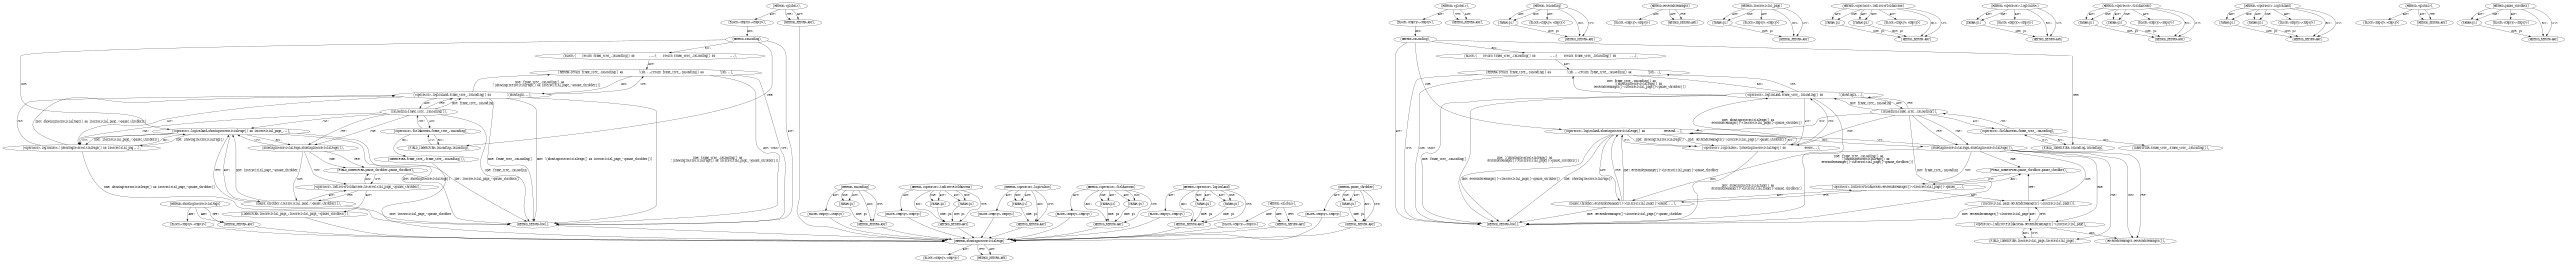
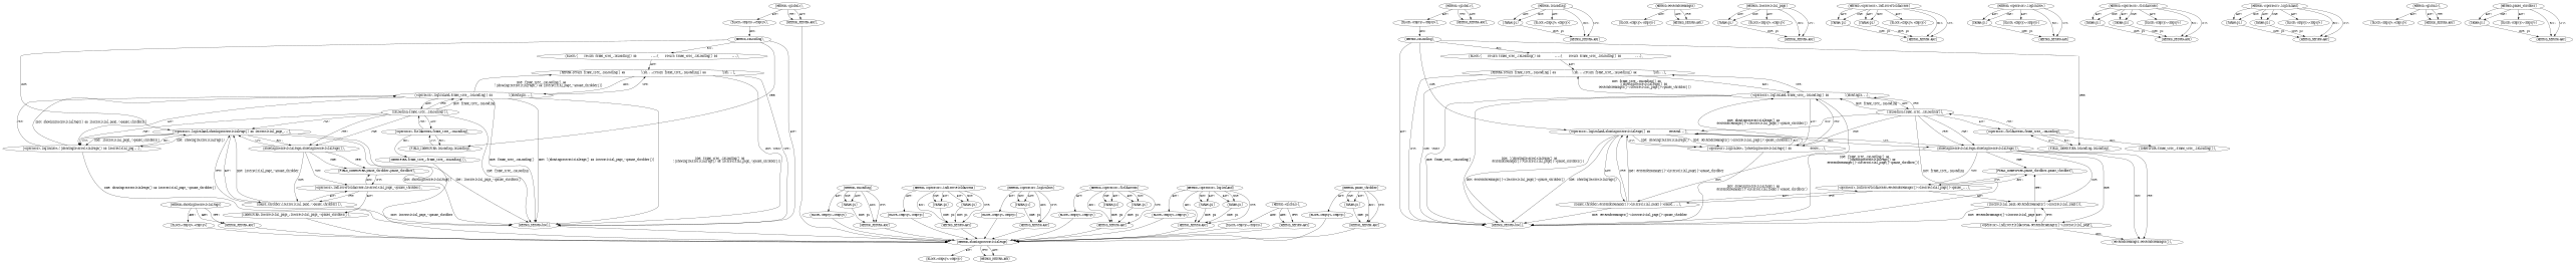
  digraph {
    fontname="Courier Prime"
    node [fontname="Courier Prime"]
    edge [fontname="Courier Prime"]
    n1 [label=<(METHOD,ShowingInterstitialPage)>]
    n2 [label=<(BLOCK,&lt;empty&gt;,&lt;empty&gt;)>]
    n3 [label=<(METHOD_RETURN,ANY)>]
    n4 [label=<(METHOD,&lt;global&gt;)<SUB>1</SUB>>]
    n5 [label=<(BLOCK,&lt;empty&gt;,&lt;empty&gt;)<SUB>1</SUB>>]
    n6 [label=<(METHOD_RETURN,ANY)<SUB>1</SUB>>]
    n7 [label=<(METHOD,IsLoading)<SUB>1</SUB>>]
    n8 [label=<(BLOCK,{    return frame_tree_.IsLoading() &amp;&amp;         ...,{    return frame_tree_.IsLoading() &amp;&amp;         ...)<SUB>1</SUB>>]
    n9 [label=<(FIELD_IDENTIFIER,IsLoading,IsLoading)<SUB>2</SUB>>]
    n10 [label=<(&lt;operator&gt;.logicalAnd,ShowingInterstitialPage() &amp;&amp;            GetRend...)<SUB>3</SUB>>]
    n11 [label=<(METHOD_RETURN,bool)<SUB>1</SUB>>]
    n12 [label=<(RETURN,return frame_tree_.IsLoading() &amp;&amp;          !(Sh...,return frame_tree_.IsLoading() &amp;&amp;          !(Sh...)<SUB>2</SUB>>]
    n13 [label=<(&lt;operator&gt;.fieldAccess,frame_tree_.IsLoading)<SUB>2</SUB>>]
    n14 [label=<(&lt;operator&gt;.logicalNot,!(ShowingInterstitialPage() &amp;&amp;            GetRe...)<SUB>3</SUB>>]
    n15 [label=<(ShowingInterstitialPage,ShowingInterstitialPage())<SUB>3</SUB>>]
    n16 [label=<(pause_throbber,GetRenderManager()-&gt;interstitial_page()-&gt;pause_...)<SUB>4</SUB>>]
    n17 [label=<(&lt;operator&gt;.logicalAnd,frame_tree_.IsLoading() &amp;&amp;          !(ShowingIn...)<SUB>2</SUB>>]
    n18 [label=<(IsLoading,frame_tree_.IsLoading())<SUB>2</SUB>>]
    n19 [label=<(IDENTIFIER,frame_tree_,frame_tree_.IsLoading())<SUB>2</SUB>>]
    n20 [label=<(&lt;operator&gt;.indirectFieldAccess,GetRenderManager()-&gt;interstitial_page()-&gt;pause_...)<SUB>4</SUB>>]
    n21 [label=<(interstitial_page,GetRenderManager()-&gt;interstitial_page())<SUB>4</SUB>>]
    n22 [label=<(&lt;operator&gt;.indirectFieldAccess,GetRenderManager()-&gt;interstitial_page)<SUB>4</SUB>>]
    n23 [label=<(GetRenderManager,GetRenderManager())<SUB>4</SUB>>]
-   n24 [label=<(FIELD_IDENTIFIER,interstitial_page,interstitial_page)<SUB>4</SUB>>]
    n25 [label=<(FIELD_IDENTIFIER,pause_throbber,pause_throbber)<SUB>4</SUB>>]
    n26 [label=<(METHOD,IsLoading)>]
    n27 [label=<(PARAM,p1)>]
    n28 [label=<(BLOCK,&lt;empty&gt;,&lt;empty&gt;)>]
    n29 [label=<(METHOD_RETURN,ANY)>]
    n30 [label=<(METHOD,GetRenderManager)>]
    n31 [label=<(BLOCK,&lt;empty&gt;,&lt;empty&gt;)>]
    n32 [label=<(METHOD_RETURN,ANY)>]
    n33 [label=<(METHOD,interstitial_page)>]
    n34 [label=<(PARAM,p1)>]
    n35 [label=<(BLOCK,&lt;empty&gt;,&lt;empty&gt;)>]
    n36 [label=<(METHOD_RETURN,ANY)>]
    n37 [label=<(METHOD,&lt;operator&gt;.indirectFieldAccess)>]
    n38 [label=<(PARAM,p1)>]
    n39 [label=<(PARAM,p2)>]
    n40 [label=<(BLOCK,&lt;empty&gt;,&lt;empty&gt;)>]
    n41 [label=<(METHOD_RETURN,ANY)>]
    n42 [label=<(METHOD,&lt;operator&gt;.logicalNot)>]
    n43 [label=<(PARAM,p1)>]
    n44 [label=<(BLOCK,&lt;empty&gt;,&lt;empty&gt;)>]
    n45 [label=<(METHOD_RETURN,ANY)>]
    n46 [label=<(METHOD,&lt;operator&gt;.fieldAccess)>]
    n47 [label=<(PARAM,p1)>]
    n48 [label=<(PARAM,p2)>]
    n49 [label=<(BLOCK,&lt;empty&gt;,&lt;empty&gt;)>]
    n50 [label=<(METHOD_RETURN,ANY)>]
    n51 [label=<(METHOD,&lt;operator&gt;.logicalAnd)>]
    n52 [label=<(PARAM,p1)>]
    n53 [label=<(PARAM,p2)>]
    n54 [label=<(BLOCK,&lt;empty&gt;,&lt;empty&gt;)>]
    n55 [label=<(METHOD_RETURN,ANY)>]
    n56 [label=<(METHOD,&lt;global&gt;)<SUB>1</SUB>>]
    n57 [label=<(BLOCK,&lt;empty&gt;,&lt;empty&gt;)>]
    n58 [label=<(METHOD_RETURN,ANY)>]
    n59 [label=<(METHOD,pause_throbber)>]
    n60 [label=<(PARAM,p1)>]
    n61 [label=<(BLOCK,&lt;empty&gt;,&lt;empty&gt;)>]
    n62 [label=<(METHOD_RETURN,ANY)>]
    n63 [label=<(METHOD,ShowingInterstitialPage)>]
    n64 [label=<(BLOCK,&lt;empty&gt;,&lt;empty&gt;)>]
    n65 [label=<(METHOD_RETURN,ANY)>]
    n66 [label=<(METHOD,&lt;global&gt;)<SUB>1</SUB>>]
    n67 [label=<(BLOCK,&lt;empty&gt;,&lt;empty&gt;)<SUB>1</SUB>>]
    n68 [label=<(METHOD_RETURN,ANY)<SUB>1</SUB>>]
    n69 [label=<(METHOD,IsLoading)<SUB>1</SUB>>]
    n70 [label=<(BLOCK,{    return frame_tree_.IsLoading() &amp;&amp;         ...,{    return frame_tree_.IsLoading() &amp;&amp;         ...)<SUB>1</SUB>>]
    n71 [label=<(FIELD_IDENTIFIER,IsLoading,IsLoading)<SUB>2</SUB>>]
    n72 [label=<(&lt;operator&gt;.logicalAnd,ShowingInterstitialPage() &amp;&amp; interstitial_page_...)<SUB>3</SUB>>]
    n73 [label=<(METHOD_RETURN,bool)<SUB>1</SUB>>]
    n74 [label=<(RETURN,return frame_tree_.IsLoading() &amp;&amp;          !(Sh...,return frame_tree_.IsLoading() &amp;&amp;          !(Sh...)<SUB>2</SUB>>]
    n75 [label=<(&lt;operator&gt;.fieldAccess,frame_tree_.IsLoading)<SUB>2</SUB>>]
    n76 [label=<(&lt;operator&gt;.logicalNot,!(ShowingInterstitialPage() &amp;&amp; interstitial_pag...)<SUB>3</SUB>>]
    n77 [label=<(ShowingInterstitialPage,ShowingInterstitialPage())<SUB>3</SUB>>]
    n78 [label=<(pause_throbber,interstitial_page_-&gt;pause_throbber())<SUB>3</SUB>>]
    n79 [label=<(&lt;operator&gt;.logicalAnd,frame_tree_.IsLoading() &amp;&amp;          !(ShowingIn...)<SUB>2</SUB>>]
    n80 [label=<(IsLoading,frame_tree_.IsLoading())<SUB>2</SUB>>]
    n81 [label=<(IDENTIFIER,frame_tree_,frame_tree_.IsLoading())<SUB>2</SUB>>]
    n82 [label=<(&lt;operator&gt;.indirectFieldAccess,interstitial_page_-&gt;pause_throbber)<SUB>3</SUB>>]
    n83 [label=<(FIELD_IDENTIFIER,pause_throbber,pause_throbber)<SUB>3</SUB>>]
    n84 [label=<(IDENTIFIER,interstitial_page_,interstitial_page_-&gt;pause_throbber())<SUB>3</SUB>>]
    n85 [label=<(METHOD,IsLoading)>]
    n86 [label=<(PARAM,p1)>]
    n87 [label=<(BLOCK,&lt;empty&gt;,&lt;empty&gt;)>]
    n88 [label=<(METHOD_RETURN,ANY)>]
    n89 [label=<(METHOD,&lt;operator&gt;.indirectFieldAccess)>]
    n90 [label=<(PARAM,p1)>]
    n91 [label=<(PARAM,p2)>]
    n92 [label=<(BLOCK,&lt;empty&gt;,&lt;empty&gt;)>]
    n93 [label=<(METHOD_RETURN,ANY)>]
    n94 [label=<(METHOD,&lt;operator&gt;.logicalNot)>]
    n95 [label=<(PARAM,p1)>]
    n96 [label=<(BLOCK,&lt;empty&gt;,&lt;empty&gt;)>]
    n97 [label=<(METHOD_RETURN,ANY)>]
    n98 [label=<(METHOD,&lt;operator&gt;.fieldAccess)>]
    n99 [label=<(PARAM,p1)>]
    n100 [label=<(PARAM,p2)>]
    n101 [label=<(BLOCK,&lt;empty&gt;,&lt;empty&gt;)>]
    n102 [label=<(METHOD_RETURN,ANY)>]
    n103 [label=<(METHOD,&lt;operator&gt;.logicalAnd)>]
    n104 [label=<(PARAM,p1)>]
    n105 [label=<(PARAM,p2)>]
    n106 [label=<(BLOCK,&lt;empty&gt;,&lt;empty&gt;)>]
    n107 [label=<(METHOD_RETURN,ANY)>]
    n108 [label=<(METHOD,&lt;global&gt;)<SUB>1</SUB>>]
    n109 [label=<(BLOCK,&lt;empty&gt;,&lt;empty&gt;)>]
    n110 [label=<(METHOD_RETURN,ANY)>]
    n111 [label=<(METHOD,pause_throbber)>]
    n112 [label=<(PARAM,p1)>]
    n113 [label=<(BLOCK,&lt;empty&gt;,&lt;empty&gt;)>]
    n114 [label=<(METHOD_RETURN,ANY)>]
    n1 -> n2 [label="AST: "]
    n1 -> n3 [label="AST: "]
    n1 -> n3 [label="CFG: "]
    n4 -> n5 [label="AST: "]
    n4 -> n6 [label="AST: "]
    n4 -> n6 [label="CFG: "]
    n5 -> n7 [label="AST: "]
    n7 -> n8 [label="AST: "]
    n7 -> n9 [label="CFG: "]
    n7 -> n10 [label="DDG: "]
    n7 -> n11 [label="AST: "]
    n8 -> n12 [label="AST: "]
    n9 -> n13 [label="CFG: "]
    n10 -> n11 [label="DDG: ShowingInterstitialPage()"]
    n10 -> n11 [label="DDG: GetRenderManager()-&gt;interstitial_page()-&gt;pause_throbber()"]
    n10 -> n14 [label="CFG: "]
    n10 -> n14 [label="DDG: ShowingInterstitialPage()"]
    n10 -> n14 [label="DDG: GetRenderManager()-&gt;interstitial_page()-&gt;pause_throbber()"]
    n10 -> n15 [label="AST: "]
    n10 -> n16 [label="AST: "]
    n12 -> n11 [label="CFG: "]
    n12 -> n11 [label="DDG: &lt;RET&gt;"]
    n12 -> n17 [label="AST: "]
    n13 -> n9 [label="AST: "]
    n13 -> n18 [label="CFG: "]
    n13 -> n19 [label="AST: "]
    n14 -> n10 [label="AST: "]
    n14 -> n11 [label="DDG: ShowingInterstitialPage() &amp;&amp;\n           GetRenderManager()-&gt;interstitial_page()-&gt;pause_throbber()"]
    n14 -> n17 [label="CFG: "]
    n14 -> n17 [label="DDG: ShowingInterstitialPage() &amp;&amp;\n           GetRenderManager()-&gt;interstitial_page()-&gt;pause_throbber()"]
    n15 -> n10 [label="CFG: "]
    n15 -> n16 [label="CDG: "]
    n15 -> n20 [label="CDG: "]
    n15 -> n21 [label="CDG: "]
    n15 -> n22 [label="CDG: "]
    n15 -> n23 [label="CFG: "]
    n15 -> n23 [label="CDG: "]
-   n15 -> n24 [label="CDG: "]
    n15 -> n25 [label="CDG: "]
    n16 -> n10 [label="CFG: "]
    n16 -> n10 [label="DDG: GetRenderManager()-&gt;interstitial_page()-&gt;pause_throbber"]
    n16 -> n11 [label="DDG: GetRenderManager()-&gt;interstitial_page()-&gt;pause_throbber"]
    n16 -> n20 [label="AST: "]
    n17 -> n11 [label="DDG: frame_tree_.IsLoading()"]
    n17 -> n11 [label="DDG: !(ShowingInterstitialPage() &amp;&amp;\n           GetRenderManager()-&gt;interstitial_page()-&gt;pause_throbber())"]
    n17 -> n11 [label="DDG: frame_tree_.IsLoading() &amp;&amp;\n         !(ShowingInterstitialPage() &amp;&amp;\n           GetRenderManager()-&gt;interstitial_page()-&gt;pause_throbber())"]
    n17 -> n12 [label="CFG: "]
    n17 -> n12 [label="DDG: frame_tree_.IsLoading() &amp;&amp;\n         !(ShowingInterstitialPage() &amp;&amp;\n           GetRenderManager()-&gt;interstitial_page()-&gt;pause_throbber())"]
    n17 -> n14 [label="AST: "]
    n17 -> n18 [label="AST: "]
    n18 -> n10 [label="CDG: "]
    n18 -> n11 [label="DDG: frame_tree_.IsLoading"]
    n18 -> n13 [label="AST: "]
    n18 -> n14 [label="CDG: "]
    n18 -> n15 [label="CFG: "]
    n18 -> n15 [label="CDG: "]
    n18 -> n17 [label="CFG: "]
    n18 -> n17 [label="DDG: frame_tree_.IsLoading"]
    n20 -> n16 [label="CFG: "]
    n20 -> n21 [label="AST: "]
    n20 -> n25 [label="AST: "]
    n21 -> n11 [label="DDG: GetRenderManager()-&gt;interstitial_page"]
    n21 -> n22 [label="AST: "]
    n21 -> n25 [label="CFG: "]
    n22 -> n21 [label="CFG: "]
    n22 -> n23 [label="AST: "]
-   n22 -> n24 [label="AST: "]
-   n24 -> n22 [label="CFG: "]
    n25 -> n20 [label="CFG: "]
    n26 -> n27 [label="AST: "]
    n26 -> n27 [label="DDG: "]
    n26 -> n28 [label="AST: "]
    n26 -> n29 [label="AST: "]
    n26 -> n29 [label="CFG: "]
    n27 -> n29 [label="DDG: p1"]
    n30 -> n31 [label="AST: "]
    n30 -> n32 [label="AST: "]
    n30 -> n32 [label="CFG: "]
    n33 -> n34 [label="AST: "]
    n33 -> n34 [label="DDG: "]
    n33 -> n35 [label="AST: "]
    n33 -> n36 [label="AST: "]
    n33 -> n36 [label="CFG: "]
    n34 -> n36 [label="DDG: p1"]
    n37 -> n38 [label="AST: "]
    n37 -> n38 [label="DDG: "]
    n37 -> n39 [label="AST: "]
    n37 -> n39 [label="DDG: "]
    n37 -> n40 [label="AST: "]
    n37 -> n41 [label="AST: "]
    n37 -> n41 [label="CFG: "]
    n38 -> n41 [label="DDG: p1"]
    n39 -> n41 [label="DDG: p2"]
    n42 -> n43 [label="AST: "]
    n42 -> n43 [label="DDG: "]
    n42 -> n44 [label="AST: "]
    n42 -> n45 [label="AST: "]
    n42 -> n45 [label="CFG: "]
    n43 -> n45 [label="DDG: p1"]
    n46 -> n47 [label="AST: "]
    n46 -> n47 [label="DDG: "]
    n46 -> n48 [label="AST: "]
    n46 -> n48 [label="DDG: "]
    n46 -> n49 [label="AST: "]
    n46 -> n50 [label="AST: "]
    n46 -> n50 [label="CFG: "]
    n47 -> n50 [label="DDG: p1"]
    n48 -> n50 [label="DDG: p2"]
    n51 -> n52 [label="AST: "]
    n51 -> n52 [label="DDG: "]
    n51 -> n53 [label="AST: "]
    n51 -> n53 [label="DDG: "]
    n51 -> n54 [label="AST: "]
    n51 -> n55 [label="AST: "]
    n51 -> n55 [label="CFG: "]
    n52 -> n55 [label="DDG: p1"]
    n53 -> n55 [label="DDG: p2"]
    n56 -> n57 [label="AST: "]
    n56 -> n58 [label="AST: "]
    n56 -> n58 [label="CFG: "]
    n59 -> n60 [label="AST: "]
    n59 -> n60 [label="DDG: "]
    n59 -> n61 [label="AST: "]
    n59 -> n62 [label="AST: "]
    n59 -> n62 [label="CFG: "]
    n60 -> n62 [label="DDG: p1"]
    n63 -> n64 [label="AST: "]
    n63 -> n65 [label="AST: "]
    n63 -> n65 [label="CFG: "]
    n64 -> n1
    n65 -> n1
    n66 -> n67 [label="AST: "]
    n66 -> n68 [label="AST: "]
    n66 -> n68 [label="CFG: "]
    n67 -> n69 [label="AST: "]
    n68 -> n1
    n69 -> n70 [label="AST: "]
    n69 -> n71 [label="CFG: "]
    n69 -> n72 [label="DDG: "]
    n69 -> n73 [label="AST: "]
    n70 -> n74 [label="AST: "]
    n71 -> n75 [label="CFG: "]
    n72 -> n73 [label="DDG: ShowingInterstitialPage()"]
    n72 -> n73 [label="DDG: interstitial_page_-&gt;pause_throbber()"]
    n72 -> n76 [label="CFG: "]
    n72 -> n76 [label="DDG: ShowingInterstitialPage()"]
    n72 -> n76 [label="DDG: interstitial_page_-&gt;pause_throbber()"]
    n72 -> n77 [label="AST: "]
    n72 -> n78 [label="AST: "]
    n73 -> n1
    n74 -> n73 [label="CFG: "]
    n74 -> n73 [label="DDG: &lt;RET&gt;"]
    n74 -> n79 [label="AST: "]
    n75 -> n71 [label="AST: "]
    n75 -> n80 [label="CFG: "]
    n75 -> n81 [label="AST: "]
    n76 -> n72 [label="AST: "]
    n76 -> n73 [label="DDG: ShowingInterstitialPage() &amp;&amp; interstitial_page_-&gt;pause_throbber()"]
    n76 -> n79 [label="CFG: "]
    n76 -> n79 [label="DDG: ShowingInterstitialPage() &amp;&amp; interstitial_page_-&gt;pause_throbber()"]
    n77 -> n72 [label="CFG: "]
    n77 -> n78 [label="CDG: "]
    n77 -> n82 [label="CDG: "]
    n77 -> n83 [label="CFG: "]
    n77 -> n83 [label="CDG: "]
    n78 -> n72 [label="CFG: "]
    n78 -> n72 [label="DDG: interstitial_page_-&gt;pause_throbber"]
    n78 -> n73 [label="DDG: interstitial_page_-&gt;pause_throbber"]
    n78 -> n82 [label="AST: "]
    n79 -> n73 [label="DDG: frame_tree_.IsLoading()"]
    n79 -> n73 [label="DDG: !(ShowingInterstitialPage() &amp;&amp; interstitial_page_-&gt;pause_throbber())"]
    n79 -> n73 [label="DDG: frame_tree_.IsLoading() &amp;&amp;\n         !(ShowingInterstitialPage() &amp;&amp; interstitial_page_-&gt;pause_throbber())"]
    n79 -> n74 [label="CFG: "]
    n79 -> n74 [label="DDG: frame_tree_.IsLoading() &amp;&amp;\n         !(ShowingInterstitialPage() &amp;&amp; interstitial_page_-&gt;pause_throbber())"]
    n79 -> n76 [label="AST: "]
    n79 -> n80 [label="AST: "]
    n80 -> n72 [label="CDG: "]
    n80 -> n73 [label="DDG: frame_tree_.IsLoading"]
    n80 -> n75 [label="AST: "]
    n80 -> n76 [label="CDG: "]
    n80 -> n77 [label="CFG: "]
    n80 -> n77 [label="CDG: "]
    n80 -> n79 [label="CFG: "]
    n80 -> n79 [label="DDG: frame_tree_.IsLoading"]
    n81 -> n1
    n82 -> n78 [label="CFG: "]
    n82 -> n83 [label="AST: "]
    n82 -> n84 [label="AST: "]
    n83 -> n82 [label="CFG: "]
    n84 -> n1
    n85 -> n86 [label="AST: "]
    n85 -> n86 [label="DDG: "]
    n85 -> n87 [label="AST: "]
    n85 -> n88 [label="AST: "]
    n85 -> n88 [label="CFG: "]
    n86 -> n88 [label="DDG: p1"]
    n87 -> n1
    n88 -> n1
    n89 -> n90 [label="AST: "]
    n89 -> n90 [label="DDG: "]
    n89 -> n91 [label="AST: "]
    n89 -> n91 [label="DDG: "]
    n89 -> n92 [label="AST: "]
    n89 -> n93 [label="AST: "]
    n89 -> n93 [label="CFG: "]
    n90 -> n93 [label="DDG: p1"]
    n91 -> n93 [label="DDG: p2"]
    n92 -> n1
    n93 -> n1
    n94 -> n95 [label="AST: "]
    n94 -> n95 [label="DDG: "]
    n94 -> n96 [label="AST: "]
    n94 -> n97 [label="AST: "]
    n94 -> n97 [label="CFG: "]
    n95 -> n97 [label="DDG: p1"]
    n96 -> n1
    n97 -> n1
    n98 -> n99 [label="AST: "]
    n98 -> n99 [label="DDG: "]
    n98 -> n100 [label="AST: "]
    n98 -> n100 [label="DDG: "]
    n98 -> n101 [label="AST: "]
    n98 -> n102 [label="AST: "]
    n98 -> n102 [label="CFG: "]
    n99 -> n102 [label="DDG: p1"]
    n100 -> n102 [label="DDG: p2"]
    n101 -> n1
    n102 -> n1
    n103 -> n104 [label="AST: "]
    n103 -> n104 [label="DDG: "]
    n103 -> n105 [label="AST: "]
    n103 -> n105 [label="DDG: "]
    n103 -> n106 [label="AST: "]
    n103 -> n107 [label="AST: "]
    n103 -> n107 [label="CFG: "]
    n104 -> n107 [label="DDG: p1"]
    n105 -> n107 [label="DDG: p2"]
    n106 -> n1
    n107 -> n1
    n108 -> n109 [label="AST: "]
    n108 -> n110 [label="AST: "]
    n108 -> n110 [label="CFG: "]
    n109 -> n1
    n110 -> n1
    n111 -> n112 [label="AST: "]
    n111 -> n112 [label="DDG: "]
    n111 -> n113 [label="AST: "]
    n111 -> n114 [label="AST: "]
    n111 -> n114 [label="CFG: "]
    n112 -> n114 [label="DDG: p1"]
    n113 -> n1
    n114 -> n1
  }
